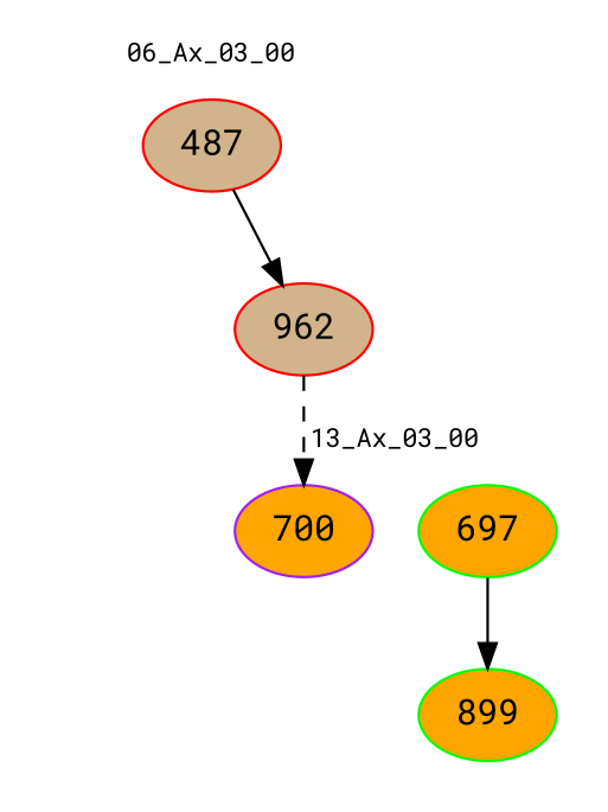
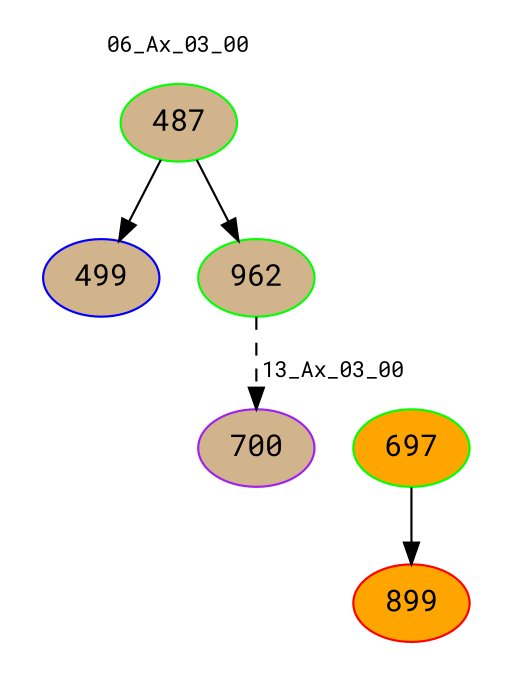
  digraph {
    fontname="Roboto Mono"
    node [color=green fillcolor=tan fontname="Roboto Mono" style=filled]
    edge [color=black fontname="Roboto Mono" style=solid]
-   n1 [color=red label=487]
-   n3 [color=red label=962]
+   n1 [label=487]
+   n2 [color=blue label=499]
+   n3 [label=962]
    n4 [fillcolor=orange label=697]
-   n5 [color=purple fillcolor=orange label=700]
-   n6 [fillcolor=orange label=899]
+   n5 [color=purple label=700]
+   n6 [color=red fillcolor=orange label=899]
    subgraph cluster_1 {
      color=white
      fontsize=10
      label="06_Ax_03_00"
      n1
+     n2
      n3
    }
    subgraph cluster_2 {
      color=white
      fontsize=10
      label="13_Ax_03_00"
      n4
      n5
      n6
    }
+   n1 -> n2
    n1 -> n3
    n3 -> n5 [style=dashed]
    n4 -> n6
  }
